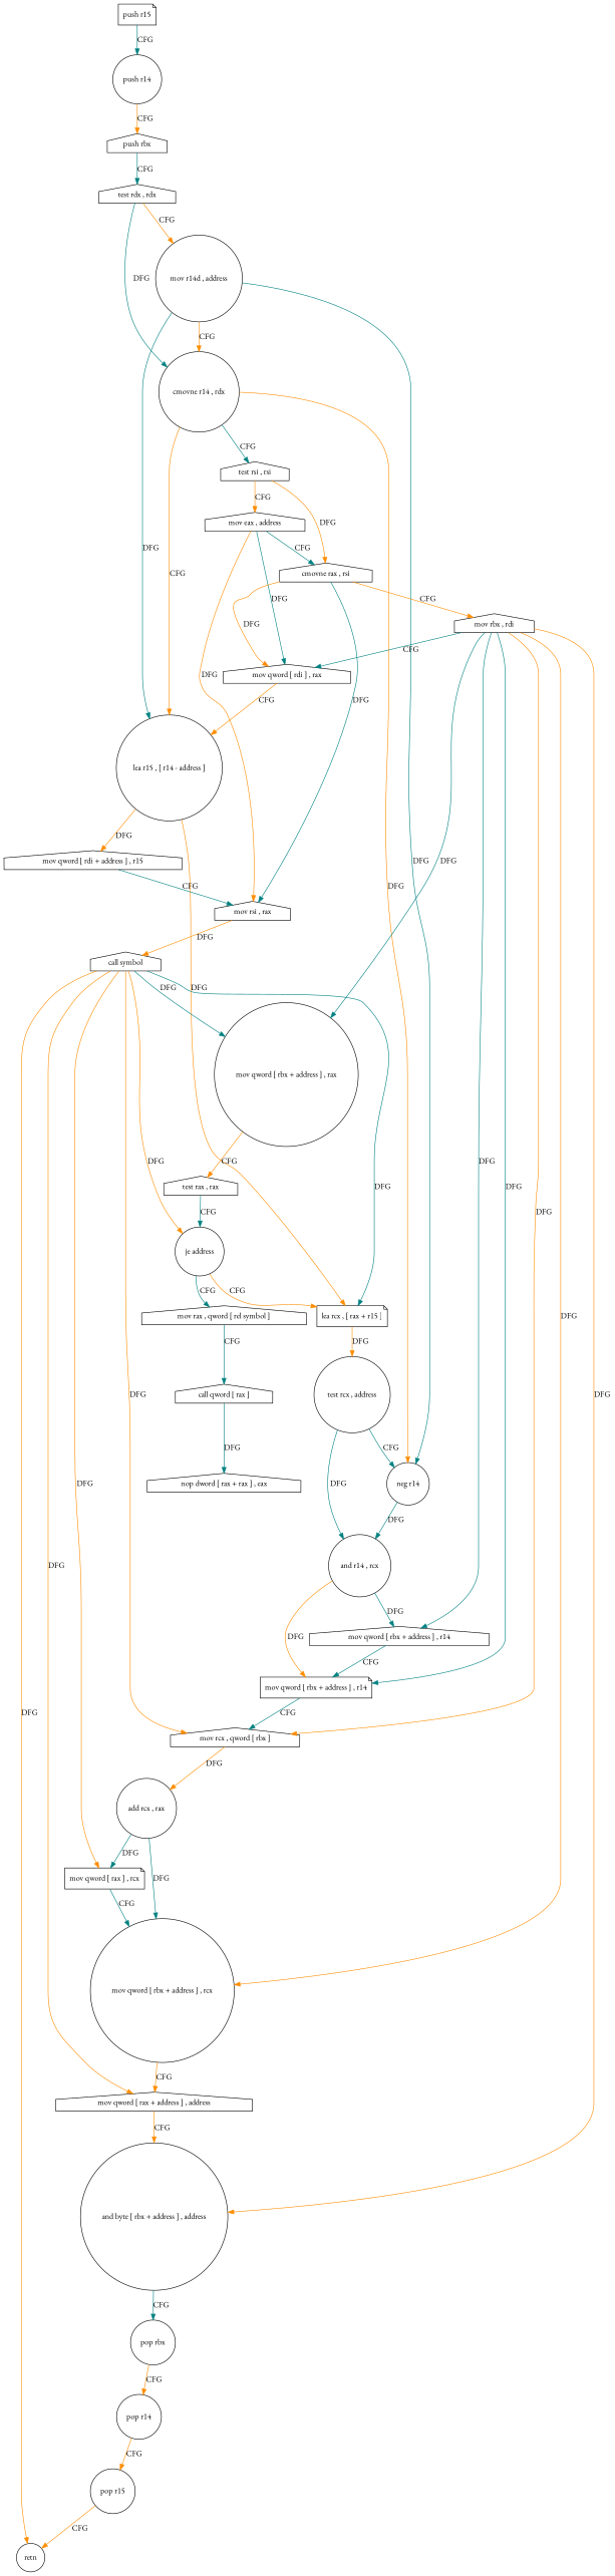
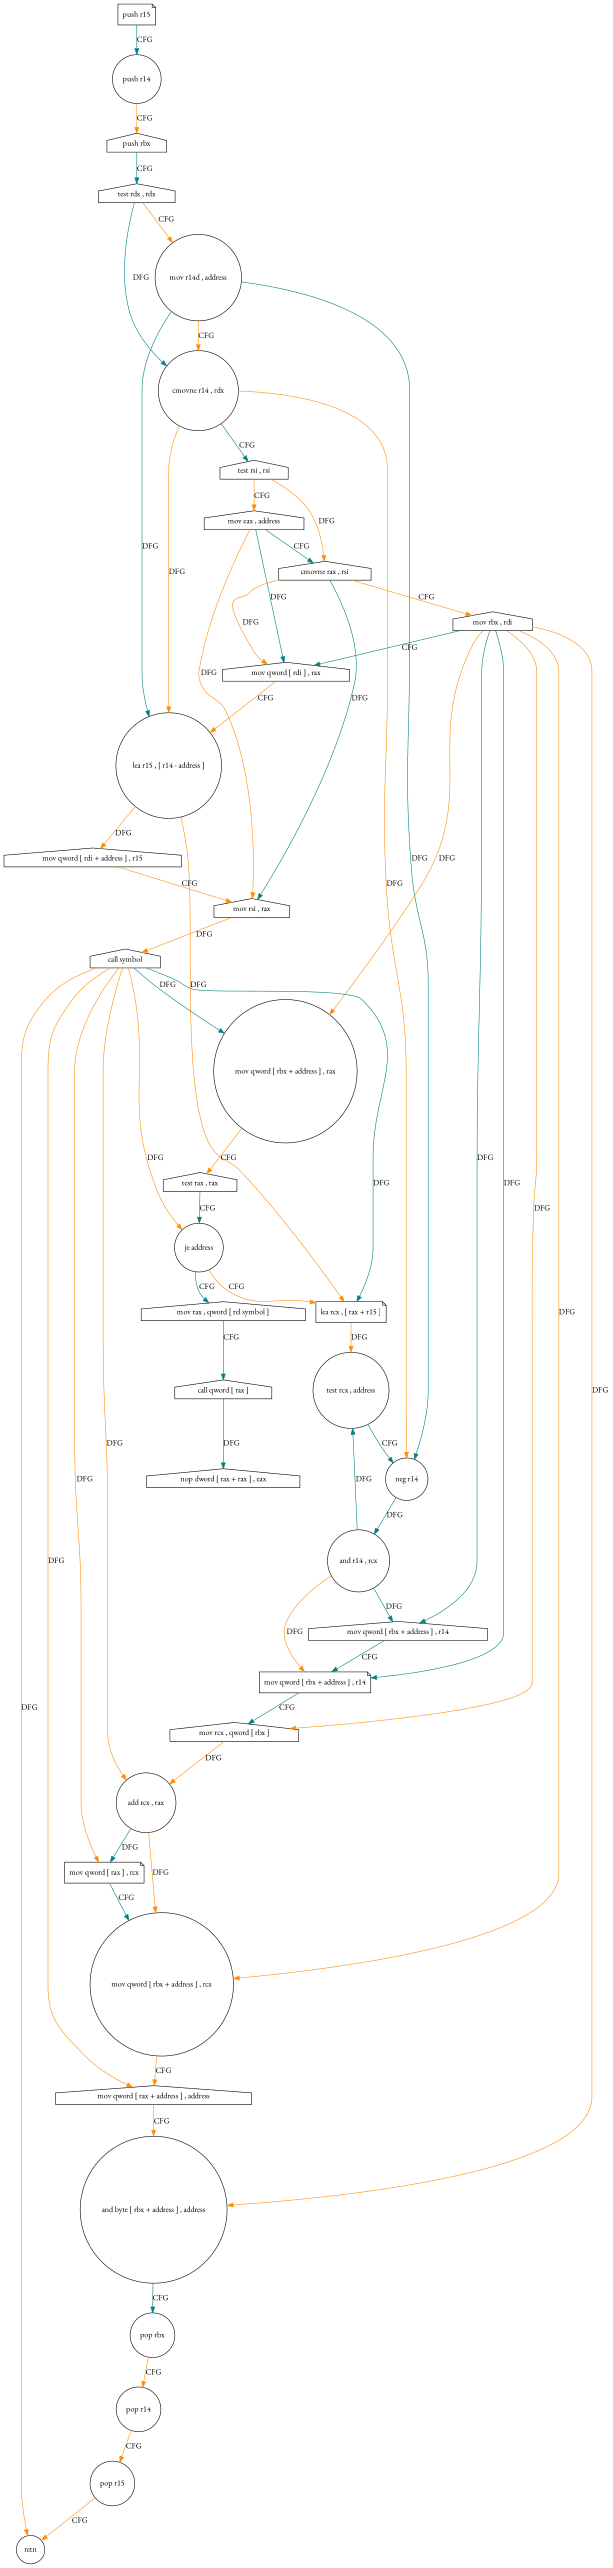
  digraph {
    fontname="EB Garamond"
    node [fontname="EB Garamond" shape=house]
    edge [color=darkorange fontname="EB Garamond"]
    n1 [label="push r15" shape=note]
    n2 [label="push r14" shape=circle]
    n3 [label="push rbx"]
    n4 [label="test rdx , rdx"]
    n5 [label="mov r14d , address" shape=circle]
    n6 [label="cmovne r14 , rdx" shape=circle]
    n7 [label="lea r15 , [ r14 - address ]" shape=circle]
    n8 [label="neg r14" shape=circle]
    n9 [label="test rsi , rsi"]
    n10 [label="mov qword [ rdi + address ] , r15"]
    n11 [label="lea rcx , [ rax + r15 ]" shape=note]
    n12 [label="and r14 , rcx" shape=circle]
    n13 [label="mov eax , address"]
    n14 [label="cmovne rax , rsi"]
    n15 [label="mov qword [ rdi ] , rax"]
    n16 [label="mov rsi , rax"]
    n17 [label="mov rbx , rdi"]
    n18 [label="call symbol"]
    n19 [label="mov qword [ rbx + address ] , rax" shape=circle]
    n20 [label="mov qword [ rbx + address ] , r14"]
    n21 [label="mov qword [ rbx + address ] , r14" shape=note]
    n22 [label="mov rcx , qword [ rbx ]"]
    n23 [label="mov qword [ rbx + address ] , rcx" shape=circle]
    n24 [label="and byte [ rbx + address ] , address" shape=circle]
    n25 [label="test rax , rax"]
    n26 [label="add rcx , rax" shape=circle]
    n27 [label="mov qword [ rax + address ] , address"]
    n28 [label="pop rbx" shape=circle]
    n29 [label="test rcx , address" shape=circle]
    n30 [label="je address" shape=circle]
    n31 [label="mov qword [ rax ] , rcx" shape=note]
    n32 [label=retn shape=circle]
    n33 [label="mov rax , qword [ rel symbol ]"]
    n34 [label="call qword [ rax ]"]
    n35 [label="nop dword [ rax + rax ] , eax"]
    n36 [label="pop r14" shape=circle]
    n37 [label="pop r15" shape=circle]
    n1 -> n2 [color=teal label=CFG]
    n2 -> n3 [label=CFG]
    n3 -> n4 [color=teal label=CFG]
    n4 -> n5 [label=CFG]
    n4 -> n6 [color=teal label=DFG]
    n5 -> n6 [label=CFG]
    n5 -> n7 [color=teal label=DFG]
    n5 -> n8 [color=teal label=DFG]
-   n6 -> n7 [label=CFG]
+   n6 -> n7 [label=DFG]
    n6 -> n8 [label=DFG]
    n6 -> n9 [color=teal label=CFG]
    n7 -> n10 [label=DFG]
    n7 -> n11 [label=DFG]
    n8 -> n12 [color=teal label=DFG]
    n9 -> n13 [label=CFG]
    n9 -> n14 [label=DFG]
-   n10 -> n16 [color=teal label=CFG]
+   n10 -> n16 [label=CFG]
    n11 -> n29 [label=DFG]
    n12 -> n20 [color=teal label=DFG]
    n12 -> n21 [label=DFG]
    n13 -> n14 [color=teal label=CFG]
    n13 -> n15 [color=teal label=DFG]
    n13 -> n16 [label=DFG]
    n14 -> n15 [label=DFG]
    n14 -> n16 [color=teal label=DFG]
    n14 -> n17 [label=CFG]
    n15 -> n7 [label=CFG]
    n16 -> n18 [label=DFG]
    n17 -> n15 [color=teal label=CFG]
-   n17 -> n19 [color=teal label=DFG]
+   n17 -> n19 [label=DFG]
    n17 -> n20 [color=teal label=DFG]
    n17 -> n21 [color=teal label=DFG]
    n17 -> n22 [label=DFG]
    n17 -> n23 [label=DFG]
    n17 -> n24 [label=DFG]
    n18 -> n11 [color=teal label=DFG]
    n18 -> n19 [color=teal label=DFG]
-   n18 -> n22 [label=DFG]
+   n18 -> n26 [label=DFG]
    n18 -> n27 [label=DFG]
    n18 -> n30 [label=DFG]
    n18 -> n31 [label=DFG]
    n18 -> n32 [label=DFG]
    n19 -> n25 [label=CFG]
    n20 -> n21 [color=teal label=CFG]
    n21 -> n22 [color=teal label=CFG]
    n22 -> n26 [label=DFG]
    n23 -> n27 [label=CFG]
    n24 -> n28 [color=teal label=CFG]
    n25 -> n30 [color=teal label=CFG]
-   n26 -> n23 [color=teal label=DFG]
+   n26 -> n23 [label=DFG]
    n26 -> n31 [color=teal label=DFG]
    n27 -> n24 [label=CFG]
    n28 -> n36 [label=CFG]
    n29 -> n8 [color=teal label=CFG]
-   n29 -> n12 [color=teal label=DFG]
+   n12 -> n29 [color=teal label=DFG]
    n30 -> n11 [label=CFG]
    n30 -> n33 [color=teal label=CFG]
    n31 -> n23 [color=teal label=CFG]
    n33 -> n34 [color=teal label=CFG]
    n34 -> n35 [color=teal label=DFG]
    n36 -> n37 [label=CFG]
    n37 -> n32 [label=CFG]
  }
